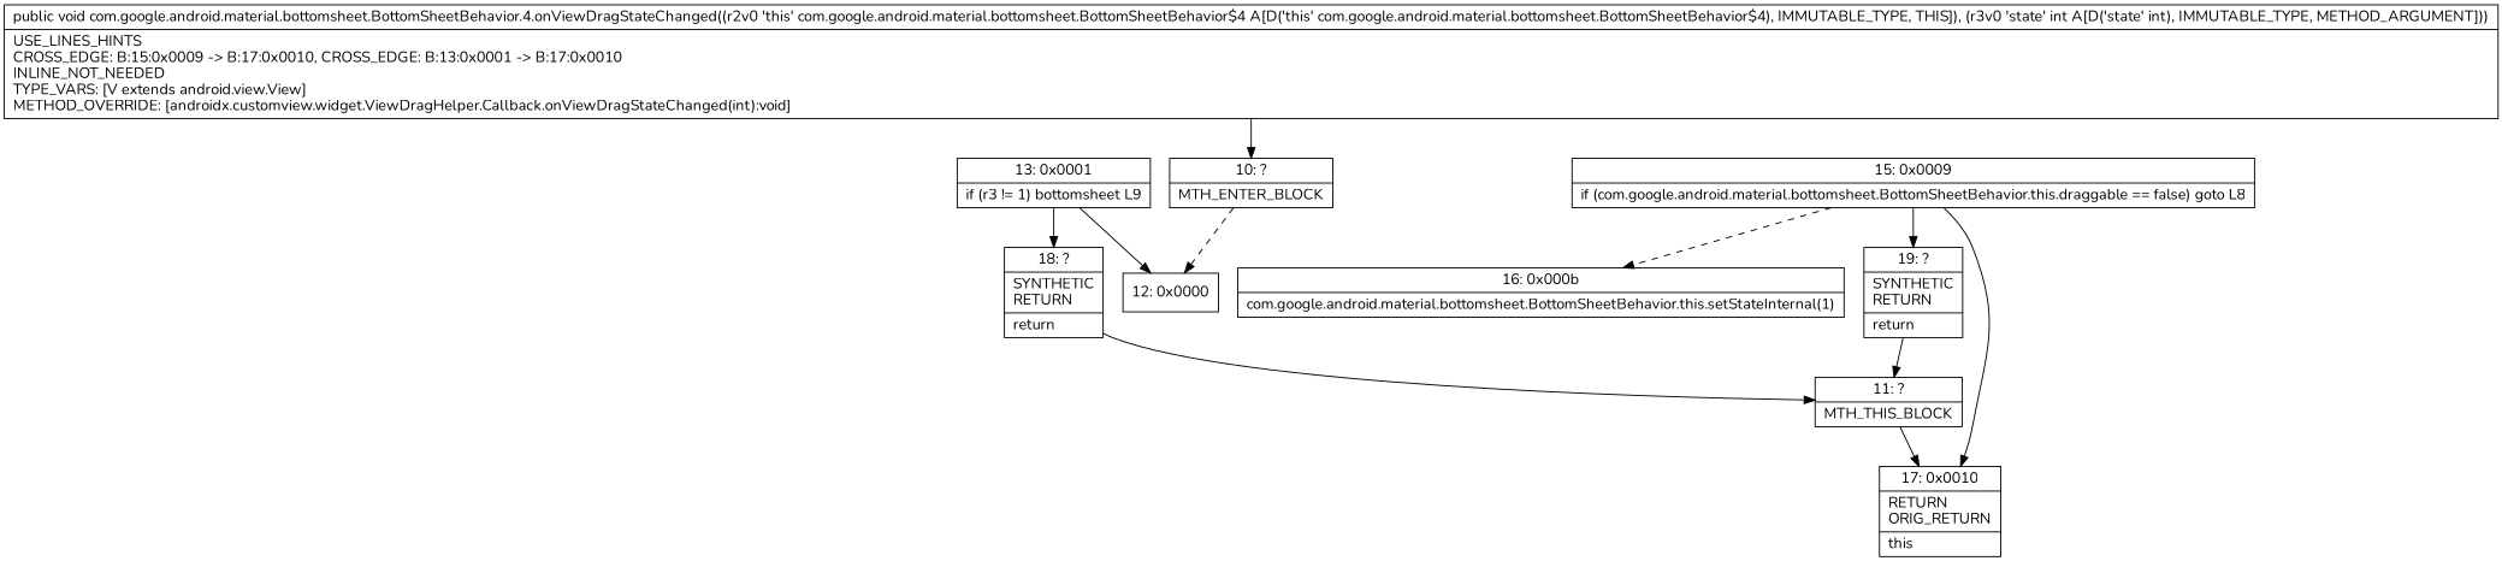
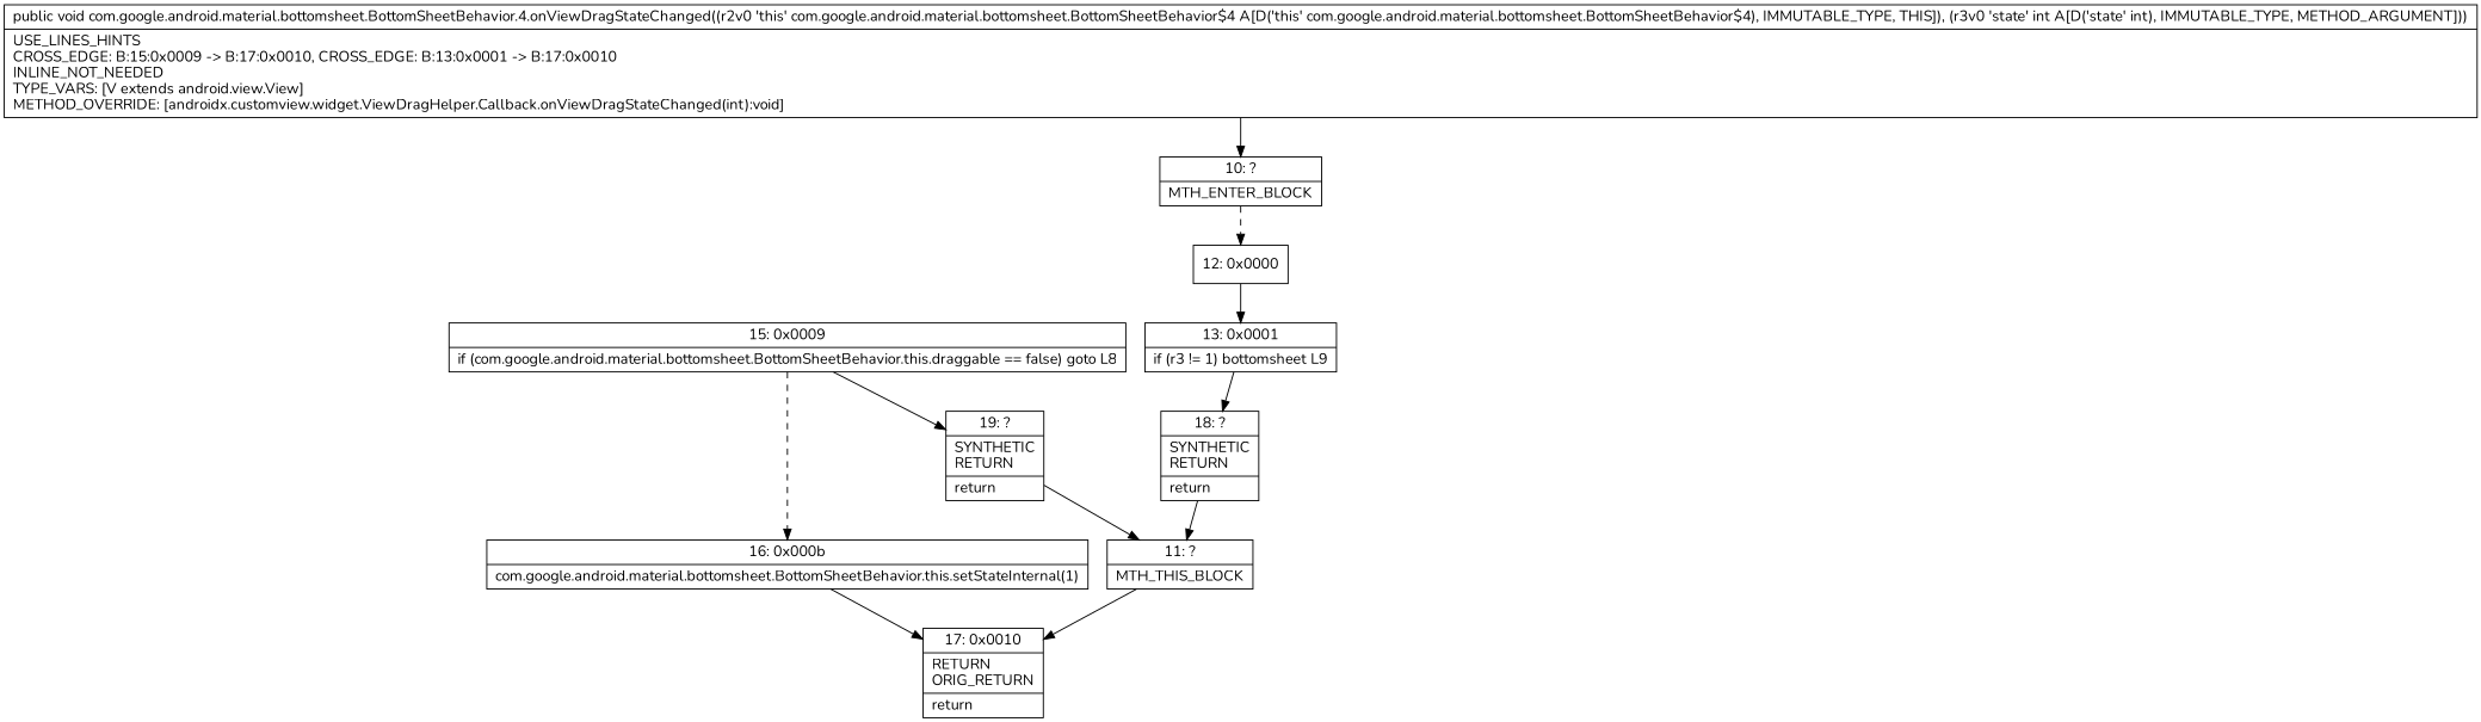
  digraph {
    fontname=Nunito
    node [fontname=Nunito shape=record]
    edge [fontname=Nunito]
    n1 [label="{10\:\ ?|MTH_ENTER_BLOCK\l}"]
    n2 [label="{12\:\ 0x0000}"]
    n3 [label="{13\:\ 0x0001|if (r3 != 1) bottomsheet L9\l}"]
    n4 [label="{18\:\ ?|SYNTHETIC\lRETURN\l|return\l}"]
    n5 [label="{11\:\ ?|MTH_THIS_BLOCK\l}"]
    n6 [label="{15\:\ 0x0009|if (com.google.android.material.bottomsheet.BottomSheetBehavior.this.draggable == false) goto L8\l}"]
    n7 [label="{16\:\ 0x000b|com.google.android.material.bottomsheet.BottomSheetBehavior.this.setStateInternal(1)\l}"]
    n8 [label="{19\:\ ?|SYNTHETIC\lRETURN\l|return\l}"]
-   n9 [label="{17\:\ 0x0010|RETURN\lORIG_RETURN\l|this\l}"]
+   n9 [label="{17\:\ 0x0010|RETURN\lORIG_RETURN\l|return\l}"]
    n10 [label="{public void com.google.android.material.bottomsheet.BottomSheetBehavior.4.onViewDragStateChanged((r2v0 'this' com.google.android.material.bottomsheet.BottomSheetBehavior$4 A[D('this' com.google.android.material.bottomsheet.BottomSheetBehavior$4), IMMUTABLE_TYPE, THIS]), (r3v0 'state' int A[D('state' int), IMMUTABLE_TYPE, METHOD_ARGUMENT]))  | USE_LINES_HINTS\lCROSS_EDGE: B:15:0x0009 \-\> B:17:0x0010, CROSS_EDGE: B:13:0x0001 \-\> B:17:0x0010\lINLINE_NOT_NEEDED\lTYPE_VARS: [V extends android.view.View]\lMETHOD_OVERRIDE: [androidx.customview.widget.ViewDragHelper.Callback.onViewDragStateChanged(int):void]\l}"]
    n1 -> n2 [style=dashed]
-   n3 -> n2
+   n2 -> n3
    n3 -> n4
    n4 -> n5
    n5 -> n9
    n6 -> n7 [style=dashed]
    n6 -> n8
-   n6 -> n9
+   n7 -> n9
    n8 -> n5
    n10 -> n1
  }
